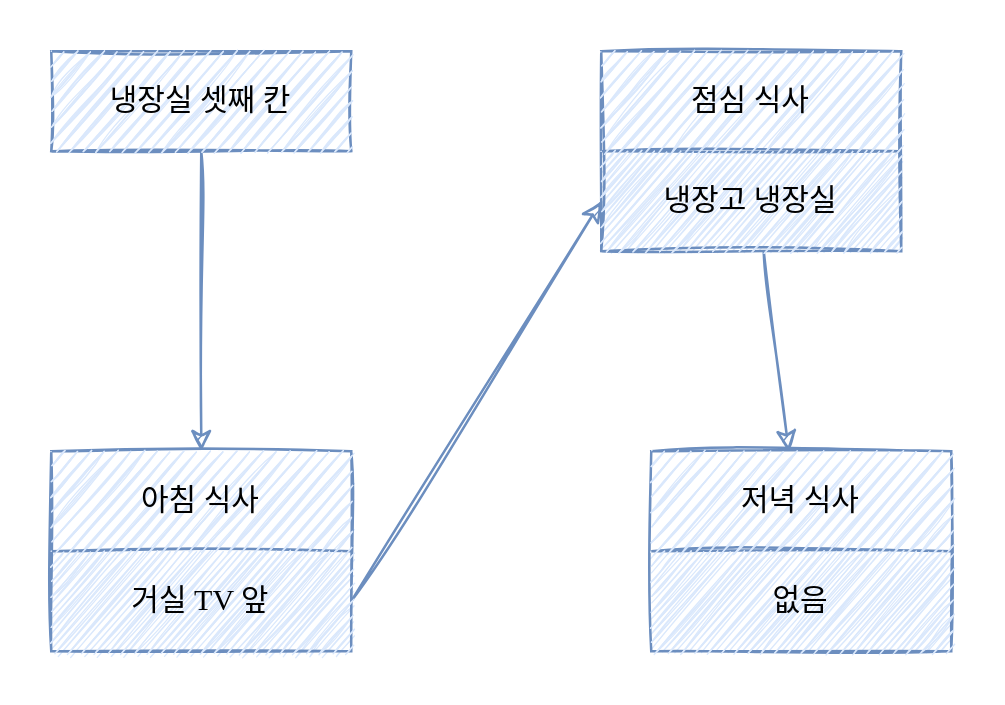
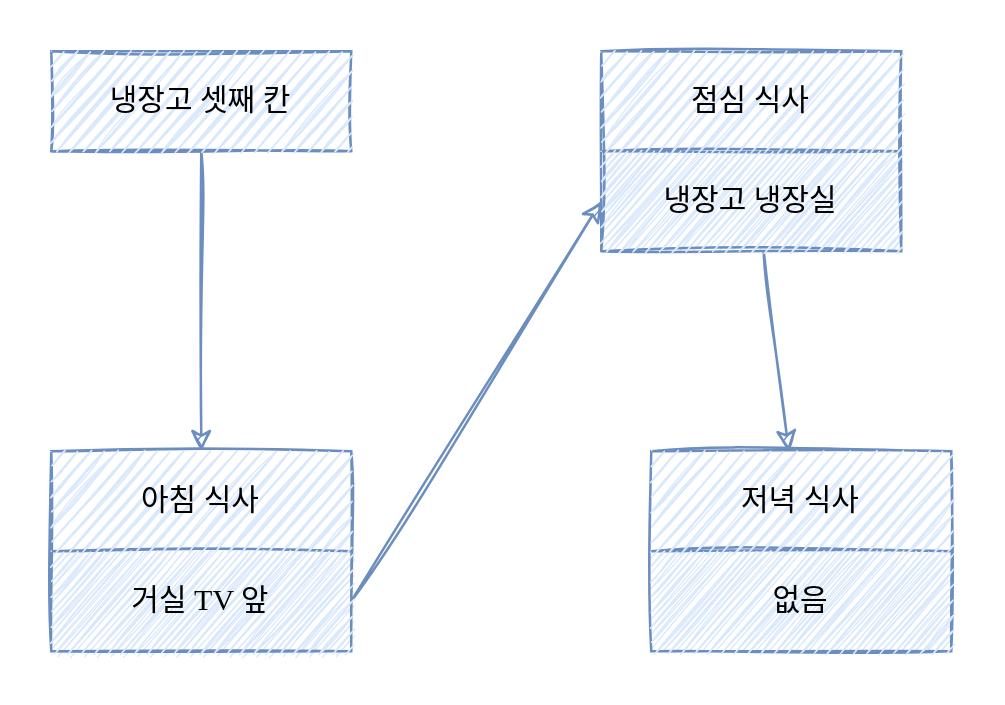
  <mxCell id="0" />
  <mxCell id="1" parent="0" />
  <mxCell id="2" value="" style="edgeStyle=orthogonalEdgeStyle;rounded=0;orthogonalLoop=1;jettySize=auto;html=1;fillColor=#dae8fc;strokeColor=#6c8ebf;sketch=1;fontFamily=나눔스퀘어;" edge="1" parent="1" source="3" target="7"><mxGeometry relative="1" as="geometry" /></mxCell>
  <mxCell id="3" value="" style="shape=table;startSize=0;container=1;collapsible=0;childLayout=tableLayout;fillColor=#dae8fc;strokeColor=#6c8ebf;sketch=1;swimlaneLine=1;fontFamily=나눔스퀘어;" vertex="1" parent="1"><mxGeometry x="20" y="20" width="120" height="40" as="geometry" /></mxCell>
  <mxCell id="4" value="" style="shape=tableRow;horizontal=0;startSize=0;swimlaneHead=0;swimlaneBody=0;top=0;left=0;bottom=0;right=0;collapsible=0;dropTarget=0;fillColor=#dae8fc;points=[[0,0.5],[1,0.5]];portConstraint=eastwest;strokeColor=#6c8ebf;sketch=1;fontFamily=나눔스퀘어;" vertex="1" parent="3"><mxGeometry width="120" height="40" as="geometry" /></mxCell>
- <mxCell id="5" value="냉장실 셋째 칸" style="shape=partialRectangle;html=1;whiteSpace=wrap;connectable=0;overflow=hidden;fillColor=#dae8fc;top=0;left=0;bottom=0;right=0;pointerEvents=1;strokeColor=#6c8ebf;sketch=1;fontFamily=나눔스퀘어;" vertex="1" parent="4"><mxGeometry width="120" height="40" as="geometry"><mxRectangle width="120" height="40" as="alternateBounds" /></mxGeometry></mxCell>
+ <mxCell id="5" value="냉장고 셋째 칸" style="shape=partialRectangle;html=1;whiteSpace=wrap;connectable=0;overflow=hidden;fillColor=#dae8fc;top=0;left=0;bottom=0;right=0;pointerEvents=1;strokeColor=#6c8ebf;sketch=1;fontFamily=나눔스퀘어;" vertex="1" parent="4"><mxGeometry width="120" height="40" as="geometry"><mxRectangle width="120" height="40" as="alternateBounds" /></mxGeometry></mxCell>
  <mxCell id="6" value="" style="rounded=0;orthogonalLoop=1;jettySize=auto;html=1;exitX=1;exitY=0.5;exitDx=0;exitDy=0;entryX=0;entryY=0.5;entryDx=0;entryDy=0;fillColor=#dae8fc;strokeColor=#6c8ebf;sketch=1;fontFamily=나눔스퀘어;" edge="1" parent="1" source="10" target="16"><mxGeometry relative="1" as="geometry" /></mxCell>
  <mxCell id="7" value="" style="shape=table;startSize=0;container=1;collapsible=0;childLayout=tableLayout;fillColor=#dae8fc;strokeColor=#6c8ebf;sketch=1;fontFamily=나눔스퀘어;" vertex="1" parent="1"><mxGeometry x="20" y="180" width="120" height="80" as="geometry" /></mxCell>
  <mxCell id="8" value="" style="shape=tableRow;horizontal=0;startSize=0;swimlaneHead=0;swimlaneBody=0;top=0;left=0;bottom=0;right=0;collapsible=0;dropTarget=0;fillColor=#dae8fc;points=[[0,0.5],[1,0.5]];portConstraint=eastwest;strokeColor=#6c8ebf;sketch=1;fontFamily=나눔스퀘어;" vertex="1" parent="7"><mxGeometry width="120" height="40" as="geometry" /></mxCell>
  <mxCell id="9" value="아침 식사" style="shape=partialRectangle;html=1;whiteSpace=wrap;connectable=0;overflow=hidden;fillColor=#dae8fc;top=0;left=0;bottom=0;right=0;pointerEvents=1;strokeColor=#6c8ebf;sketch=1;fontFamily=나눔스퀘어;" vertex="1" parent="8"><mxGeometry width="120" height="40" as="geometry"><mxRectangle width="120" height="40" as="alternateBounds" /></mxGeometry></mxCell>
  <mxCell id="10" value="" style="shape=tableRow;horizontal=0;startSize=0;swimlaneHead=0;swimlaneBody=0;top=0;left=0;bottom=0;right=0;collapsible=0;dropTarget=0;fillColor=#dae8fc;points=[[0,0.5],[1,0.5]];portConstraint=eastwest;strokeColor=#6c8ebf;sketch=1;fontFamily=나눔스퀘어;" vertex="1" parent="7"><mxGeometry y="40" width="120" height="40" as="geometry" /></mxCell>
  <mxCell id="11" value="거실 TV 앞" style="shape=partialRectangle;html=1;whiteSpace=wrap;connectable=0;overflow=hidden;fillColor=#dae8fc;top=0;left=0;bottom=0;right=0;pointerEvents=1;strokeColor=#6c8ebf;sketch=1;fontFamily=나눔스퀘어;" vertex="1" parent="10"><mxGeometry width="120" height="40" as="geometry"><mxRectangle width="120" height="40" as="alternateBounds" /></mxGeometry></mxCell>
  <mxCell id="12" value="" style="edgeStyle=none;rounded=0;orthogonalLoop=1;jettySize=auto;html=1;fillColor=#dae8fc;strokeColor=#6c8ebf;sketch=1;fontFamily=나눔스퀘어;" edge="1" parent="1" source="13" target="18"><mxGeometry relative="1" as="geometry" /></mxCell>
  <mxCell id="13" value="" style="shape=table;startSize=0;container=1;collapsible=0;childLayout=tableLayout;fillColor=#dae8fc;strokeColor=#6c8ebf;sketch=1;fontFamily=나눔스퀘어;" vertex="1" parent="1"><mxGeometry x="240" y="20" width="120" height="80" as="geometry" /></mxCell>
  <mxCell id="14" value="" style="shape=tableRow;horizontal=0;startSize=0;swimlaneHead=0;swimlaneBody=0;top=0;left=0;bottom=0;right=0;collapsible=0;dropTarget=0;fillColor=#dae8fc;points=[[0,0.5],[1,0.5]];portConstraint=eastwest;strokeColor=#6c8ebf;sketch=1;fontFamily=나눔스퀘어;" vertex="1" parent="13"><mxGeometry width="120" height="40" as="geometry" /></mxCell>
  <mxCell id="15" value="점심 식사" style="shape=partialRectangle;html=1;whiteSpace=wrap;connectable=0;overflow=hidden;fillColor=#dae8fc;top=0;left=0;bottom=0;right=0;pointerEvents=1;strokeColor=#6c8ebf;sketch=1;fontFamily=나눔스퀘어;" vertex="1" parent="14"><mxGeometry width="120" height="40" as="geometry"><mxRectangle width="120" height="40" as="alternateBounds" /></mxGeometry></mxCell>
  <mxCell id="16" value="" style="shape=tableRow;horizontal=0;startSize=0;swimlaneHead=0;swimlaneBody=0;top=0;left=0;bottom=0;right=0;collapsible=0;dropTarget=0;fillColor=#dae8fc;points=[[0,0.5],[1,0.5]];portConstraint=eastwest;strokeColor=#6c8ebf;sketch=1;fontFamily=나눔스퀘어;" vertex="1" parent="13"><mxGeometry y="40" width="120" height="40" as="geometry" /></mxCell>
  <mxCell id="17" value="냉장고 냉장실" style="shape=partialRectangle;html=1;whiteSpace=wrap;connectable=0;overflow=hidden;fillColor=#dae8fc;top=0;left=0;bottom=0;right=0;pointerEvents=1;strokeColor=#6c8ebf;sketch=1;fontFamily=나눔스퀘어;" vertex="1" parent="16"><mxGeometry width="120" height="40" as="geometry"><mxRectangle width="120" height="40" as="alternateBounds" /></mxGeometry></mxCell>
  <mxCell id="18" value="" style="shape=table;startSize=0;container=1;collapsible=0;childLayout=tableLayout;fillColor=#dae8fc;strokeColor=#6c8ebf;sketch=1;fontFamily=나눔스퀘어;" vertex="1" parent="1"><mxGeometry x="260" y="180" width="120" height="80" as="geometry" /></mxCell>
  <mxCell id="19" value="" style="shape=tableRow;horizontal=0;startSize=0;swimlaneHead=0;swimlaneBody=0;top=0;left=0;bottom=0;right=0;collapsible=0;dropTarget=0;fillColor=#dae8fc;points=[[0,0.5],[1,0.5]];portConstraint=eastwest;strokeColor=#6c8ebf;sketch=1;fontFamily=나눔스퀘어;" vertex="1" parent="18"><mxGeometry width="120" height="40" as="geometry" /></mxCell>
  <mxCell id="20" value="저녁 식사" style="shape=partialRectangle;html=1;whiteSpace=wrap;connectable=0;overflow=hidden;fillColor=#dae8fc;top=0;left=0;bottom=0;right=0;pointerEvents=1;strokeColor=#6c8ebf;sketch=1;fontFamily=나눔스퀘어;" vertex="1" parent="19"><mxGeometry width="120" height="40" as="geometry"><mxRectangle width="120" height="40" as="alternateBounds" /></mxGeometry></mxCell>
  <mxCell id="21" value="" style="shape=tableRow;horizontal=0;startSize=0;swimlaneHead=0;swimlaneBody=0;top=0;left=0;bottom=0;right=0;collapsible=0;dropTarget=0;fillColor=#dae8fc;points=[[0,0.5],[1,0.5]];portConstraint=eastwest;strokeColor=#6c8ebf;sketch=1;fontFamily=나눔스퀘어;" vertex="1" parent="18"><mxGeometry y="40" width="120" height="40" as="geometry" /></mxCell>
  <mxCell id="22" value="없음" style="shape=partialRectangle;html=1;whiteSpace=wrap;connectable=0;overflow=hidden;fillColor=#dae8fc;top=0;left=0;bottom=0;right=0;pointerEvents=1;strokeColor=#6c8ebf;sketch=1;fontFamily=나눔스퀘어;" vertex="1" parent="21"><mxGeometry width="120" height="40" as="geometry"><mxRectangle width="120" height="40" as="alternateBounds" /></mxGeometry></mxCell>
